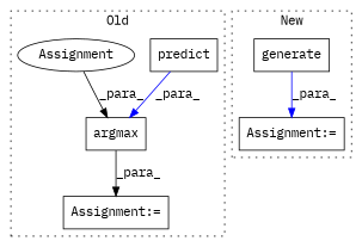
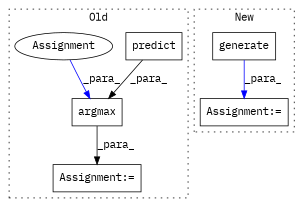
  digraph {
    fontname="IBM Plex Mono"
    node [a=32 fontname="IBM Plex Mono" l=1 shape=box]
    edge [color=blue fontname="IBM Plex Mono"]
    n1 [l="8,1" label=predict s="4958,4977"]
    n2 [l="7,1" label=argmax s="4947,4980"]
    n3 [a=34 label=Assignment s=4979 shape=ellipse]
    n4 [a=7 label="Assignment:=" s=4940]
    n5 [l="9,1" label=generate s="5661,5676"]
    n6 [a=7 label="Assignment:=" s=5650]
    subgraph cluster_1 {
      label=Old
      style=dotted
      n1
      n2
      n3
      n4
    }
    subgraph cluster_2 {
      label=New
      style=dotted
      n5
      n6
    }
-   n1 -> n2 [label=_para_]
+   n1 -> n2 [color=black label=_para_]
    n2 -> n4 [color=black label=_para_]
-   n3 -> n2 [color=black label=_para_]
+   n3 -> n2 [label=_para_]
    n5 -> n6 [label=_para_]
  }
